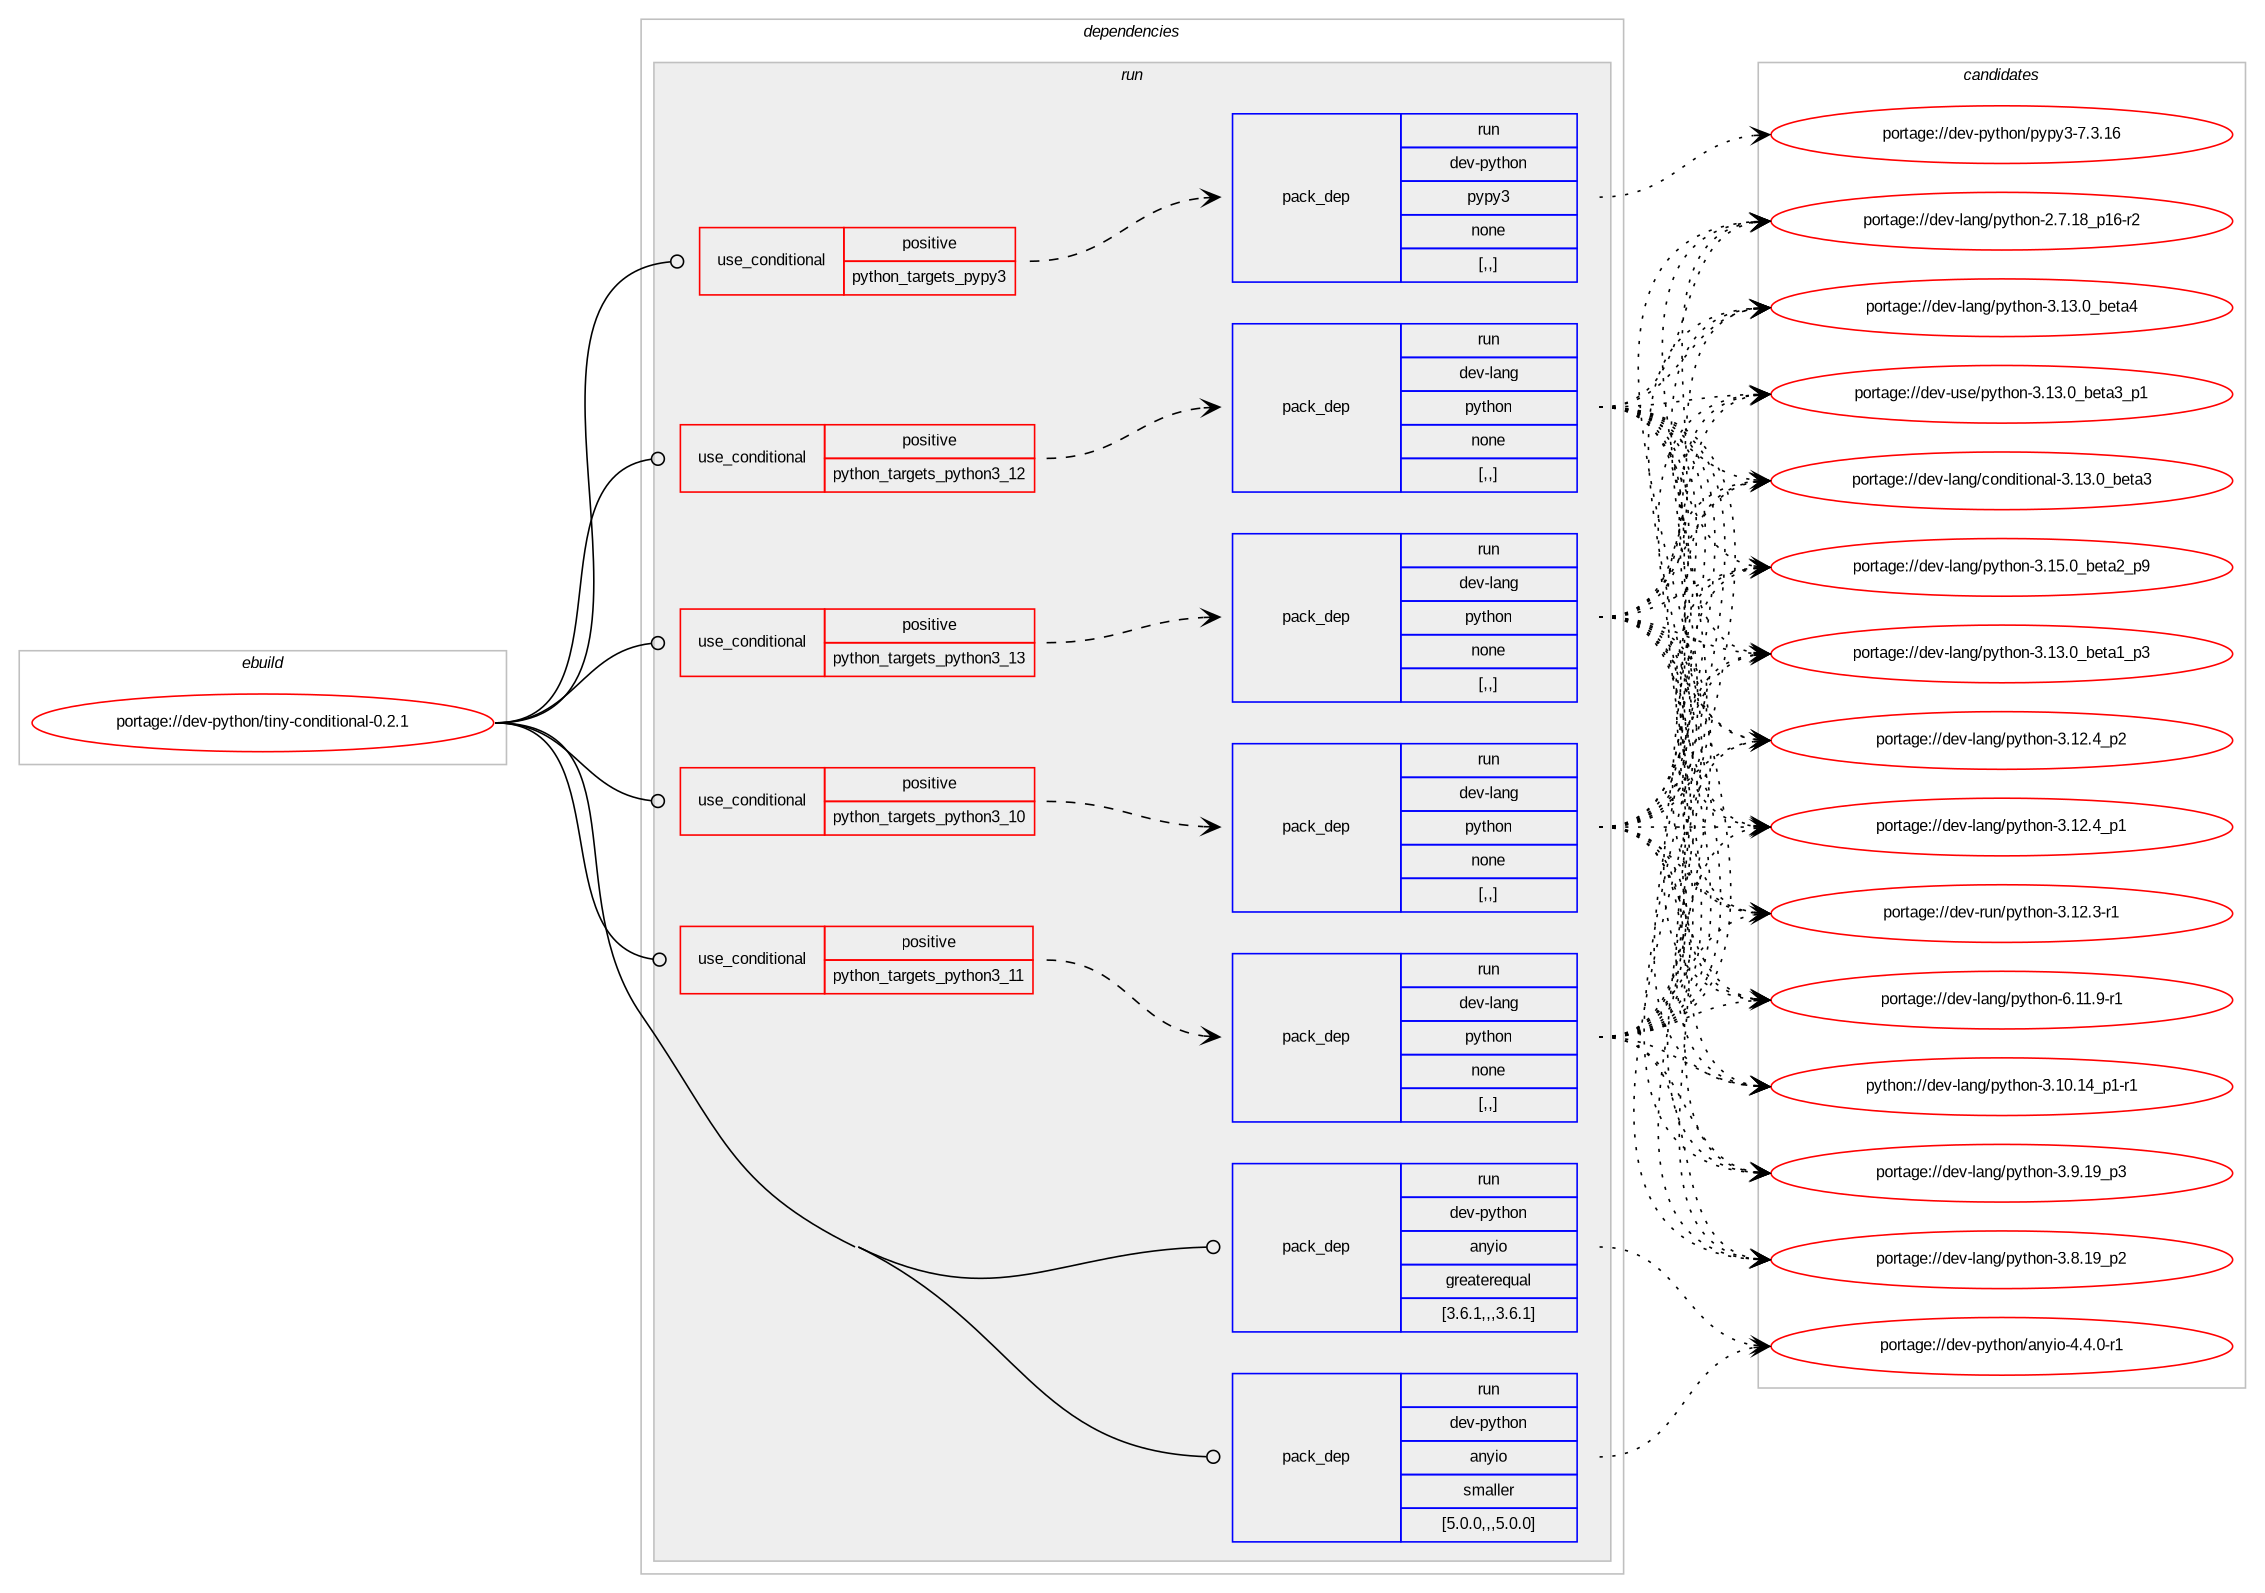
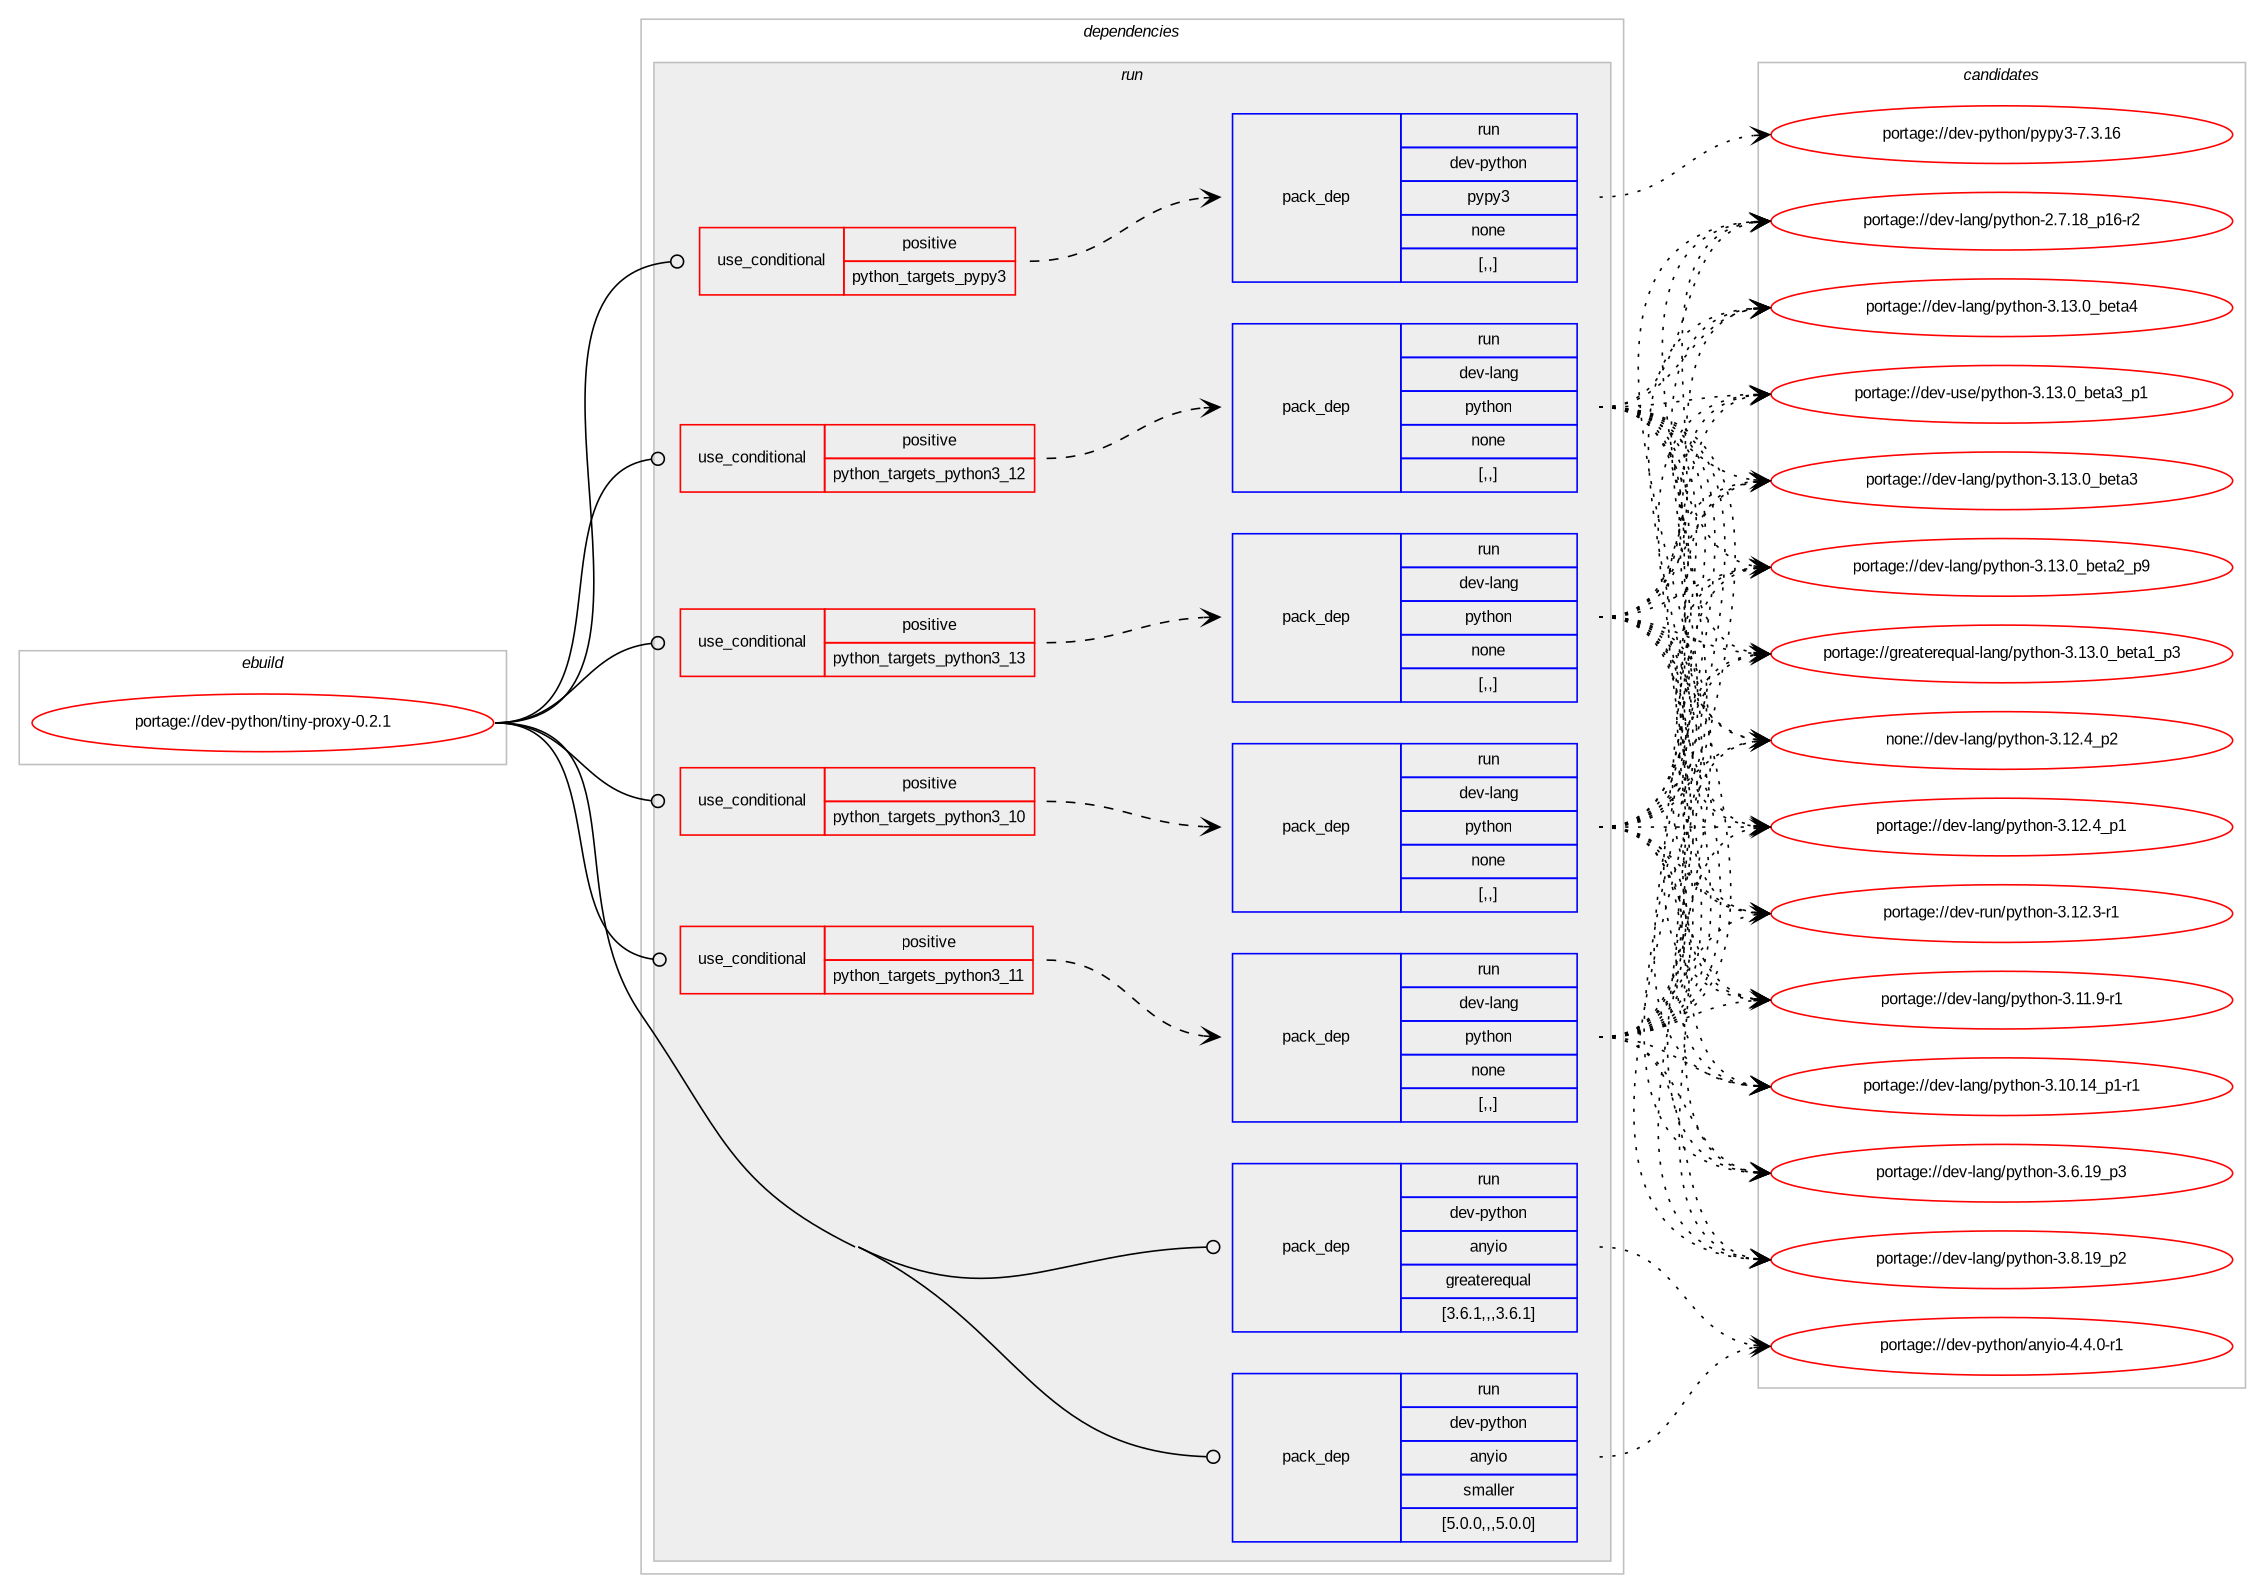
  digraph {
    compound=true
    concentrate=true
    fontname="Liberation Sans"
    fontsize=10
    newrank=true
    rankdir=LR
    ranksep=1.5
    node [color=red fontname="Liberation Sans" fontsize=10]
    edge [arrowhead=vee fontname="Liberation Sans" headport=w style=dotted tailport=e weight=100]
-   n1 [label="portage://dev-python/tiny-conditional-0.2.1" width=4]
+   n1 [label="portage://dev-python/tiny-proxy-0.2.1" width=4]
    n2 [color=blue label=<<TABLE BORDER="0" CELLBORDER="1" CELLSPACING="0" CELLPADDING="4" WIDTH="220"><TR><TD ROWSPAN="6" CELLPADDING="30">pack_dep</TD></TR><TR><TD WIDTH="110">run</TD></TR><TR><TD>dev-python</TD></TR><TR><TD>pypy3</TD></TR><TR><TD>none</TD></TR><TR><TD>[,,]</TD></TR></TABLE>> shape=none]
    n3 [label=<<TABLE BORDER="0" CELLBORDER="1" CELLSPACING="0" CELLPADDING="4"><TR><TD ROWSPAN="3" CELLPADDING="10">use_conditional</TD></TR><TR><TD>positive</TD></TR><TR><TD>python_targets_pypy3</TD></TR></TABLE>> shape=none]
    n4 [color=blue label=<<TABLE BORDER="0" CELLBORDER="1" CELLSPACING="0" CELLPADDING="4" WIDTH="220"><TR><TD ROWSPAN="6" CELLPADDING="30">pack_dep</TD></TR><TR><TD WIDTH="110">run</TD></TR><TR><TD>dev-lang</TD></TR><TR><TD>python</TD></TR><TR><TD>none</TD></TR><TR><TD>[,,]</TD></TR></TABLE>> shape=none]
    n5 [label=<<TABLE BORDER="0" CELLBORDER="1" CELLSPACING="0" CELLPADDING="4"><TR><TD ROWSPAN="3" CELLPADDING="10">use_conditional</TD></TR><TR><TD>positive</TD></TR><TR><TD>python_targets_python3_10</TD></TR></TABLE>> shape=none]
    n6 [color=blue label=<<TABLE BORDER="0" CELLBORDER="1" CELLSPACING="0" CELLPADDING="4" WIDTH="220"><TR><TD ROWSPAN="6" CELLPADDING="30">pack_dep</TD></TR><TR><TD WIDTH="110">run</TD></TR><TR><TD>dev-lang</TD></TR><TR><TD>python</TD></TR><TR><TD>none</TD></TR><TR><TD>[,,]</TD></TR></TABLE>> shape=none]
    n7 [label=<<TABLE BORDER="0" CELLBORDER="1" CELLSPACING="0" CELLPADDING="4"><TR><TD ROWSPAN="3" CELLPADDING="10">use_conditional</TD></TR><TR><TD>positive</TD></TR><TR><TD>python_targets_python3_11</TD></TR></TABLE>> shape=none]
    n8 [color=blue label=<<TABLE BORDER="0" CELLBORDER="1" CELLSPACING="0" CELLPADDING="4" WIDTH="220"><TR><TD ROWSPAN="6" CELLPADDING="30">pack_dep</TD></TR><TR><TD WIDTH="110">run</TD></TR><TR><TD>dev-lang</TD></TR><TR><TD>python</TD></TR><TR><TD>none</TD></TR><TR><TD>[,,]</TD></TR></TABLE>> shape=none]
    n9 [label=<<TABLE BORDER="0" CELLBORDER="1" CELLSPACING="0" CELLPADDING="4"><TR><TD ROWSPAN="3" CELLPADDING="10">use_conditional</TD></TR><TR><TD>positive</TD></TR><TR><TD>python_targets_python3_12</TD></TR></TABLE>> shape=none]
    n10 [color=blue label=<<TABLE BORDER="0" CELLBORDER="1" CELLSPACING="0" CELLPADDING="4" WIDTH="220"><TR><TD ROWSPAN="6" CELLPADDING="30">pack_dep</TD></TR><TR><TD WIDTH="110">run</TD></TR><TR><TD>dev-lang</TD></TR><TR><TD>python</TD></TR><TR><TD>none</TD></TR><TR><TD>[,,]</TD></TR></TABLE>> shape=none]
    n11 [label=<<TABLE BORDER="0" CELLBORDER="1" CELLSPACING="0" CELLPADDING="4"><TR><TD ROWSPAN="3" CELLPADDING="10">use_conditional</TD></TR><TR><TD>positive</TD></TR><TR><TD>python_targets_python3_13</TD></TR></TABLE>> shape=none]
    n12 [color=blue label=<<TABLE BORDER="0" CELLBORDER="1" CELLSPACING="0" CELLPADDING="4" WIDTH="220"><TR><TD ROWSPAN="6" CELLPADDING="30">pack_dep</TD></TR><TR><TD WIDTH="110">run</TD></TR><TR><TD>dev-python</TD></TR><TR><TD>anyio</TD></TR><TR><TD>greaterequal</TD></TR><TR><TD>[3.6.1,,,3.6.1]</TD></TR></TABLE>> shape=none]
    n13 [color=blue label=<<TABLE BORDER="0" CELLBORDER="1" CELLSPACING="0" CELLPADDING="4" WIDTH="220"><TR><TD ROWSPAN="6" CELLPADDING="30">pack_dep</TD></TR><TR><TD WIDTH="110">run</TD></TR><TR><TD>dev-python</TD></TR><TR><TD>anyio</TD></TR><TR><TD>smaller</TD></TR><TR><TD>[5.0.0,,,5.0.0]</TD></TR></TABLE>> shape=none]
    n14 [label="portage://dev-python/pypy3-7.3.16" width=4]
    n15 [label="portage://dev-lang/python-3.13.0_beta4" width=4]
    n16 [label="portage://dev-use/python-3.13.0_beta3_p1" width=4]
-   n17 [label="portage://dev-lang/conditional-3.13.0_beta3" width=4]
-   n18 [label="portage://dev-lang/python-3.15.0_beta2_p9" width=4]
-   n19 [label="portage://dev-lang/python-3.13.0_beta1_p3" width=4]
-   n20 [label="portage://dev-lang/python-3.12.4_p2" width=4]
+   n17 [label="portage://dev-lang/python-3.13.0_beta3" width=4]
+   n18 [label="portage://dev-lang/python-3.13.0_beta2_p9" width=4]
+   n19 [label="portage://greaterequal-lang/python-3.13.0_beta1_p3" width=4]
+   n20 [label="none://dev-lang/python-3.12.4_p2" width=4]
    n21 [label="portage://dev-lang/python-3.12.4_p1" width=4]
    n22 [label="portage://dev-run/python-3.12.3-r1" width=4]
-   n23 [label="portage://dev-lang/python-6.11.9-r1" width=4]
-   n24 [label="python://dev-lang/python-3.10.14_p1-r1" width=4]
-   n25 [label="portage://dev-lang/python-3.9.19_p3" width=4]
+   n23 [label="portage://dev-lang/python-3.11.9-r1" width=4]
+   n24 [label="portage://dev-lang/python-3.10.14_p1-r1" width=4]
+   n25 [label="portage://dev-lang/python-3.6.19_p3" width=4]
    n26 [label="portage://dev-lang/python-3.8.19_p2" width=4]
    n27 [label="portage://dev-lang/python-2.7.18_p16-r2" width=4]
    n28 [label="portage://dev-python/anyio-4.4.0-r1" width=4]
    subgraph cluster_1 {
      color=gray
      label=<<i>ebuild</i>>
      n1
    }
    subgraph cluster_2 {
      color=gray
      label=<<i>dependencies</i>>
      subgraph cluster_3 {
        color=gray
        fillcolor="#eeeeee"
        label=<<i>compile</i>>
        style=filled
      }
      subgraph cluster_4 {
        color=gray
        fillcolor="#eeeeee"
        label=<<i>compile and run</i>>
        style=filled
      }
      subgraph cluster_5 {
        color=gray
        fillcolor="#eeeeee"
        label=<<i>run</i>>
        style=filled
        subgraph sub_6 {
          color=gray
          fillcolor="#eeeeee"
          label=<<i>run</i>>
          style=filled
          n3
          subgraph sub_7 {
            color=gray
            fillcolor="#eeeeee"
            label=<<i>run</i>>
            style=filled
            n2
          }
        }
        subgraph sub_8 {
          color=gray
          fillcolor="#eeeeee"
          label=<<i>run</i>>
          style=filled
          n5
          subgraph sub_9 {
            color=gray
            fillcolor="#eeeeee"
            label=<<i>run</i>>
            style=filled
            n4
          }
        }
        subgraph sub_10 {
          color=gray
          fillcolor="#eeeeee"
          label=<<i>run</i>>
          style=filled
          n7
          subgraph sub_11 {
            color=gray
            fillcolor="#eeeeee"
            label=<<i>run</i>>
            style=filled
            n6
          }
        }
        subgraph sub_12 {
          color=gray
          fillcolor="#eeeeee"
          label=<<i>run</i>>
          style=filled
          n9
          subgraph sub_13 {
            color=gray
            fillcolor="#eeeeee"
            label=<<i>run</i>>
            style=filled
            n8
          }
        }
        subgraph sub_14 {
          color=gray
          fillcolor="#eeeeee"
          label=<<i>run</i>>
          style=filled
          n11
          subgraph sub_15 {
            color=gray
            fillcolor="#eeeeee"
            label=<<i>run</i>>
            style=filled
            n10
          }
        }
        subgraph sub_16 {
          color=gray
          fillcolor="#eeeeee"
          label=<<i>run</i>>
          style=filled
          n12
        }
        subgraph sub_17 {
          color=gray
          fillcolor="#eeeeee"
          label=<<i>run</i>>
          style=filled
          n13
        }
      }
    }
    subgraph cluster_18 {
      color=gray
      label=<<i>candidates</i>>
      rank=same
      subgraph sub_19 {
        color=black
        label=<<i>candidates</i>>
        nodesep=1
        rank=same
        n14
      }
      subgraph sub_20 {
        color=black
        label=<<i>candidates</i>>
        nodesep=1
        rank=same
        n15
        n16
        n17
        n18
        n19
        n20
        n21
        n22
        n23
        n24
        n25
        n26
        n27
      }
      subgraph sub_21 {
        color=black
        label=<<i>candidates</i>>
        nodesep=1
        rank=same
        n15
        n16
        n17
        n18
        n19
        n20
        n21
        n22
        n23
        n24
        n25
        n26
        n27
      }
      subgraph sub_22 {
        color=black
        label=<<i>candidates</i>>
        nodesep=1
        rank=same
        n15
        n16
        n17
        n18
        n19
        n20
        n21
        n22
        n23
        n24
        n25
        n26
        n27
      }
      subgraph sub_23 {
        color=black
        label=<<i>candidates</i>>
        nodesep=1
        rank=same
        n15
        n16
        n17
        n18
        n19
        n20
        n21
        n22
        n23
        n24
        n25
        n26
        n27
      }
      subgraph sub_24 {
        color=black
        label=<<i>candidates</i>>
        nodesep=1
        rank=same
        n28
      }
      subgraph sub_25 {
        color=black
        label=<<i>candidates</i>>
        nodesep=1
        rank=same
        n28
      }
    }
    n1 -> n3 [arrowhead=odot style=solid weight=20]
    n1 -> n5 [arrowhead=odot style=solid weight=20]
    n1 -> n7 [arrowhead=odot style=solid weight=20]
    n1 -> n9 [arrowhead=odot style=solid weight=20]
    n1 -> n11 [arrowhead=odot style=solid weight=20]
    n1 -> n12 [arrowhead=odot style=solid weight=20]
    n1 -> n13 [arrowhead=odot style=solid weight=20]
    n2 -> n14
    n3 -> n2 [style=dashed weight=20]
    n4 -> n15
    n4 -> n16
    n4 -> n17
    n4 -> n18
    n4 -> n19
    n4 -> n20
    n4 -> n21
    n4 -> n22
    n4 -> n23
    n4 -> n24
    n4 -> n25
    n4 -> n26
    n4 -> n27
    n5 -> n4 [style=dashed weight=20]
    n6 -> n15
    n6 -> n16
    n6 -> n17
    n6 -> n18
    n6 -> n19
    n6 -> n20
    n6 -> n21
    n6 -> n22
    n6 -> n23
    n6 -> n24
    n6 -> n25
    n6 -> n26
    n6 -> n27
    n7 -> n6 [style=dashed weight=20]
    n8 -> n15
    n8 -> n16
    n8 -> n17
    n8 -> n18
    n8 -> n19
    n8 -> n20
    n8 -> n21
    n8 -> n22
    n8 -> n23
    n8 -> n24
    n8 -> n25
    n8 -> n26
    n8 -> n27
    n9 -> n8 [style=dashed weight=20]
    n10 -> n15
    n10 -> n16
    n10 -> n17
    n10 -> n18
    n10 -> n19
    n10 -> n20
    n10 -> n21
    n10 -> n22
    n10 -> n23
    n10 -> n24
    n10 -> n25
    n10 -> n26
    n10 -> n27
    n11 -> n10 [style=dashed weight=20]
    n12 -> n28
    n13 -> n28
  }
